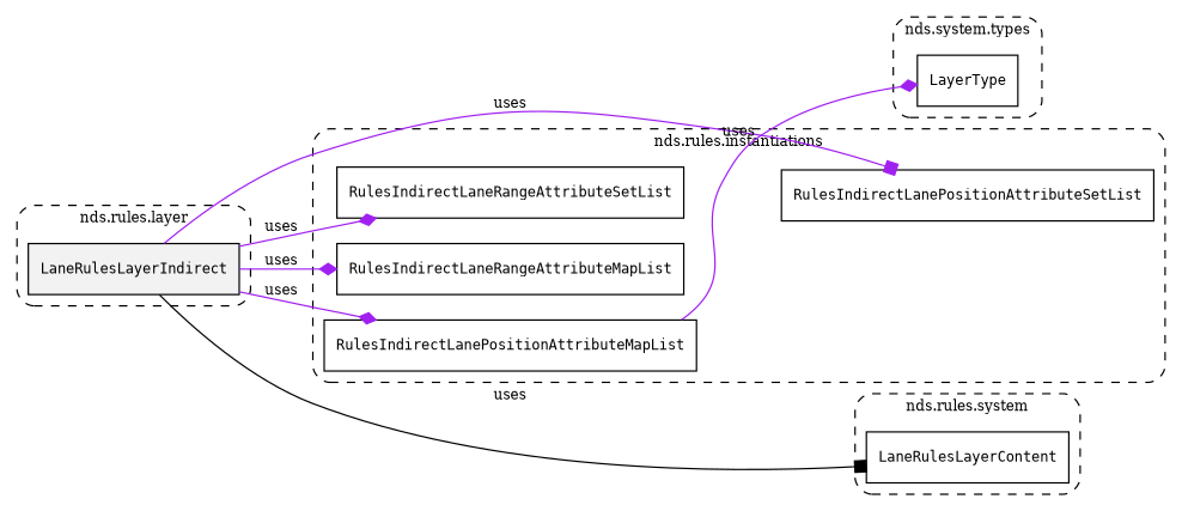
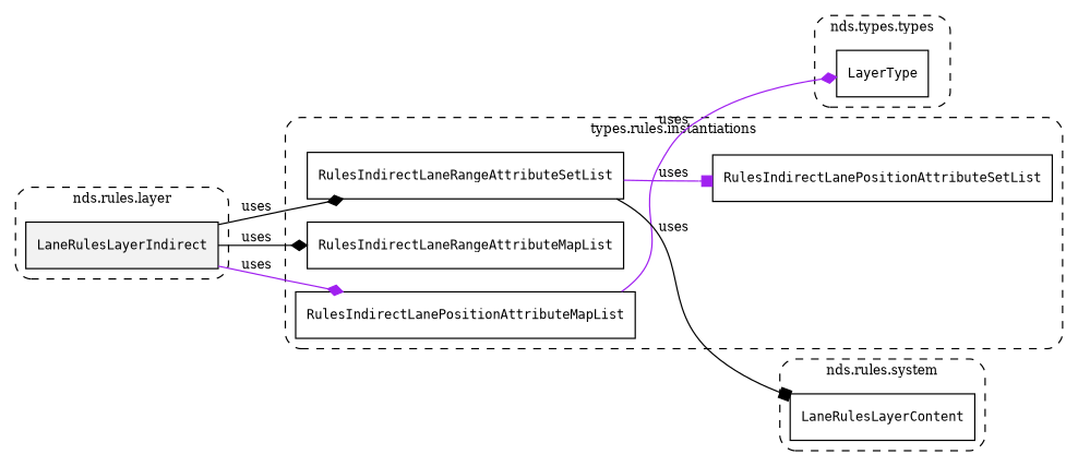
  digraph {
    fontsize=10
    rankdir=LR
    node [fontsize=10 shape=box]
    edge [arrowhead=diamond color=black fontsize=10]
    n1 [fillcolor="#0000000D" label=<<font face="monospace"><table align="center" border="0" cellspacing="0" cellpadding="0"><tr><td href="../../../content/packages/nds.rules.layer.html#Structure-LaneRulesLayerIndirect" title="Structure defined in nds.rules.layer">LaneRulesLayerIndirect</td></tr></table></font>> style=filled]
    n2 [label=<<font face="monospace"><table align="center" border="0" cellspacing="0" cellpadding="0"><tr><td href="../../../content/packages/nds.rules.metadata.html#Bitmask-LaneRulesLayerContent" title="Bitmask defined in nds.rules.metadata">LaneRulesLayerContent</td></tr></table></font>>]
    n3 [label=<<font face="monospace"><table align="center" border="0" cellspacing="0" cellpadding="0"><tr><td href="../../../content/packages/nds.rules.instantiations.html#InstantiateType-RulesIndirectLaneRangeAttributeMapList" title="InstantiateType defined in nds.rules.instantiations">RulesIndirectLaneRangeAttributeMapList</td></tr></table></font>>]
    n4 [label=<<font face="monospace"><table align="center" border="0" cellspacing="0" cellpadding="0"><tr><td href="../../../content/packages/nds.rules.instantiations.html#InstantiateType-RulesIndirectLanePositionAttributeMapList" title="InstantiateType defined in nds.rules.instantiations">RulesIndirectLanePositionAttributeMapList</td></tr></table></font>>]
    n5 [label=<<font face="monospace"><table align="center" border="0" cellspacing="0" cellpadding="0"><tr><td href="../../../content/packages/nds.rules.instantiations.html#InstantiateType-RulesIndirectLaneRangeAttributeSetList" title="InstantiateType defined in nds.rules.instantiations">RulesIndirectLaneRangeAttributeSetList</td></tr></table></font>>]
    n6 [label=<<font face="monospace"><table align="center" border="0" cellspacing="0" cellpadding="0"><tr><td href="../../../content/packages/nds.rules.instantiations.html#InstantiateType-RulesIndirectLanePositionAttributeSetList" title="InstantiateType defined in nds.rules.instantiations">RulesIndirectLanePositionAttributeSetList</td></tr></table></font>>]
    n7 [label=<<font face="monospace"><table align="center" border="0" cellspacing="0" cellpadding="0"><tr><td href="../../../content/packages/nds.system.types.html#Enum-LayerType" title="Enum defined in nds.system.types">LayerType</td></tr></table></font>>]
    subgraph cluster_1 {
      label="nds.rules.layer"
      style="dashed, rounded"
      n1
    }
    subgraph cluster_2 {
      label="nds.rules.system"
      style="dashed, rounded"
      n2
    }
    subgraph cluster_3 {
-     label="nds.rules.instantiations"
+     label="types.rules.instantiations"
      style="dashed, rounded"
      n3
      n4
      n5
      n6
    }
    subgraph cluster_4 {
-     label="nds.system.types"
+     label="nds.types.types"
      style="dashed, rounded"
      n7
    }
-   n1 -> n2 [arrowhead=box label=uses]
-   n1 -> n3 [color=purple label=uses]
+   n5 -> n2 [arrowhead=box label=uses]
+   n1 -> n3 [label=uses]
    n1 -> n4 [color=purple label=uses]
-   n1 -> n5 [color=purple label=uses]
-   n1 -> n6 [arrowhead=box color=purple label=uses]
+   n1 -> n5 [label=uses]
+   n5 -> n6 [arrowhead=box color=purple label=uses]
    n4 -> n7 [color=purple label=uses]
  }
